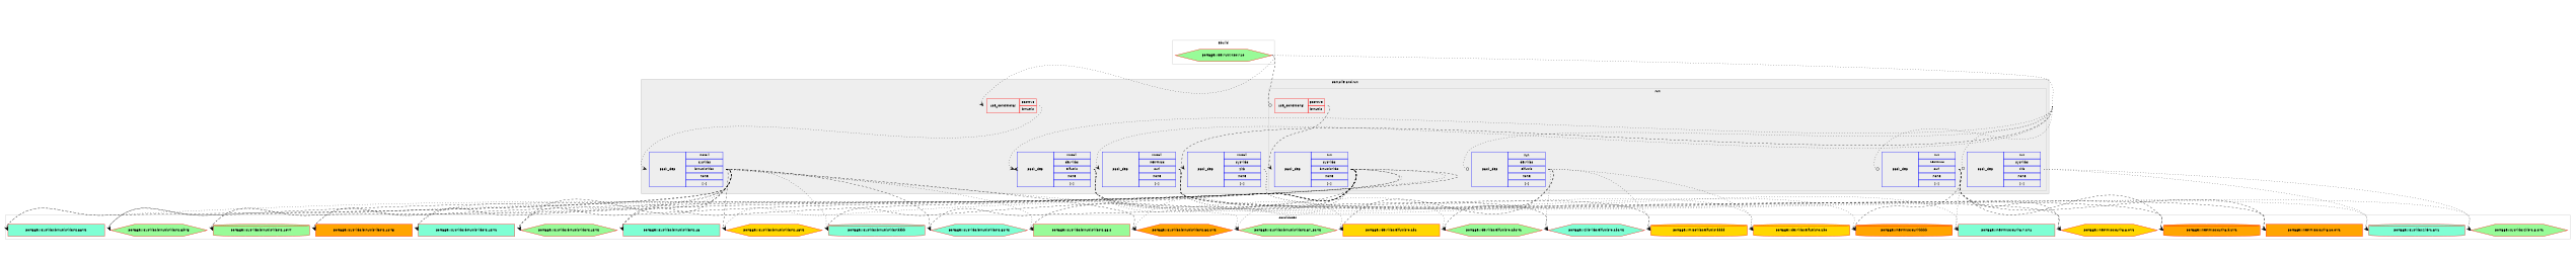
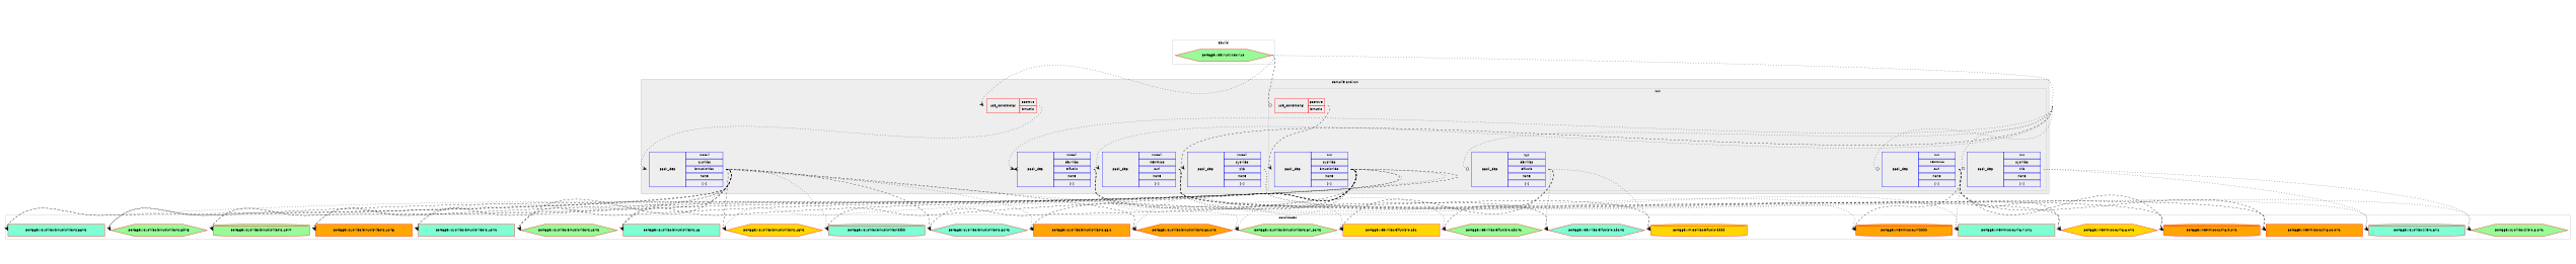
  digraph {
    compound=true
    concentrate=true
    fontname=Helvetica
    fontsize=10
    newrank=true
    rankdir=TB
    ranksep=1.5
    node [color=red fontname=Helvetica fontsize=10 shape=hexagon style=filled]
    edge [arrowhead=vee headport=w style=dotted tailport=e weight=100]
    n1 [fillcolor=palegreen label="portage://dev-util/kcov-40" width=4]
    n2 [color=blue label=<<TABLE BORDER="0" CELLBORDER="1" CELLSPACING="0" CELLPADDING="4" WIDTH="220"><TR><TD ROWSPAN="6" CELLPADDING="30">pack_dep</TD></TR><TR><TD WIDTH="110">install</TD></TR><TR><TD>sys-libs</TD></TR><TR><TD>binutils-libs</TD></TR><TR><TD>none</TD></TR><TR><TD>[,,]</TD></TR></TABLE>> shape=none style=""]
    n3 [label=<<TABLE BORDER="0" CELLBORDER="1" CELLSPACING="0" CELLPADDING="4"><TR><TD ROWSPAN="3" CELLPADDING="10">use_conditional</TD></TR><TR><TD>positive</TD></TR><TR><TD>binutils</TD></TR></TABLE>> shape=none style=""]
    n4 [color=blue label=<<TABLE BORDER="0" CELLBORDER="1" CELLSPACING="0" CELLPADDING="4" WIDTH="220"><TR><TD ROWSPAN="6" CELLPADDING="30">pack_dep</TD></TR><TR><TD WIDTH="110">install</TD></TR><TR><TD>dev-libs</TD></TR><TR><TD>elfutils</TD></TR><TR><TD>none</TD></TR><TR><TD>[,,]</TD></TR></TABLE>> shape=none style=""]
    n5 [color=blue label=<<TABLE BORDER="0" CELLBORDER="1" CELLSPACING="0" CELLPADDING="4" WIDTH="220"><TR><TD ROWSPAN="6" CELLPADDING="30">pack_dep</TD></TR><TR><TD WIDTH="110">install</TD></TR><TR><TD>net-misc</TD></TR><TR><TD>curl</TD></TR><TR><TD>none</TD></TR><TR><TD>[,,]</TD></TR></TABLE>> shape=none style=""]
    n6 [color=blue label=<<TABLE BORDER="0" CELLBORDER="1" CELLSPACING="0" CELLPADDING="4" WIDTH="220"><TR><TD ROWSPAN="6" CELLPADDING="30">pack_dep</TD></TR><TR><TD WIDTH="110">install</TD></TR><TR><TD>sys-libs</TD></TR><TR><TD>zlib</TD></TR><TR><TD>none</TD></TR><TR><TD>[,,]</TD></TR></TABLE>> shape=none style=""]
    n7 [color=blue label=<<TABLE BORDER="0" CELLBORDER="1" CELLSPACING="0" CELLPADDING="4" WIDTH="220"><TR><TD ROWSPAN="6" CELLPADDING="30">pack_dep</TD></TR><TR><TD WIDTH="110">run</TD></TR><TR><TD>sys-libs</TD></TR><TR><TD>binutils-libs</TD></TR><TR><TD>none</TD></TR><TR><TD>[,,]</TD></TR></TABLE>> shape=none style=""]
    n8 [label=<<TABLE BORDER="0" CELLBORDER="1" CELLSPACING="0" CELLPADDING="4"><TR><TD ROWSPAN="3" CELLPADDING="10">use_conditional</TD></TR><TR><TD>positive</TD></TR><TR><TD>binutils</TD></TR></TABLE>> shape=none style=""]
    n9 [color=blue label=<<TABLE BORDER="0" CELLBORDER="1" CELLSPACING="0" CELLPADDING="4" WIDTH="220"><TR><TD ROWSPAN="6" CELLPADDING="30">pack_dep</TD></TR><TR><TD WIDTH="110">run</TD></TR><TR><TD>dev-libs</TD></TR><TR><TD>elfutils</TD></TR><TR><TD>none</TD></TR><TR><TD>[,,]</TD></TR></TABLE>> shape=none style=""]
    n10 [color=blue label=<<TABLE BORDER="0" CELLBORDER="1" CELLSPACING="0" CELLPADDING="4" WIDTH="220"><TR><TD ROWSPAN="6" CELLPADDING="30">pack_dep</TD></TR><TR><TD WIDTH="110">run</TD></TR><TR><TD>net-misc</TD></TR><TR><TD>curl</TD></TR><TR><TD>none</TD></TR><TR><TD>[,,]</TD></TR></TABLE>> shape=none style=""]
    n11 [color=blue label=<<TABLE BORDER="0" CELLBORDER="1" CELLSPACING="0" CELLPADDING="4" WIDTH="220"><TR><TD ROWSPAN="6" CELLPADDING="30">pack_dep</TD></TR><TR><TD WIDTH="110">run</TD></TR><TR><TD>sys-libs</TD></TR><TR><TD>zlib</TD></TR><TR><TD>none</TD></TR><TR><TD>[,,]</TD></TR></TABLE>> shape=none style=""]
    n12 [fillcolor=aquamarine label="portage://sys-libs/binutils-libs-9999" shape=cylinder width=4]
    n13 [fillcolor=gold label="portage://sys-libs/binutils-libs-2.43-r2" width=4]
    n14 [fillcolor=aquamarine label="portage://sys-libs/binutils-libs-2.43" shape=box width=4]
    n15 [fillcolor=palegreen label="portage://sys-libs/binutils-libs-2.42-r2" width=4]
    n16 [fillcolor=aquamarine label="portage://sys-libs/binutils-libs-2.42-r1" shape=box width=4]
    n17 [fillcolor=orange label="portage://sys-libs/binutils-libs-2.41-r5" shape=box width=4]
    n18 [fillcolor=palegreen label="portage://sys-libs/binutils-libs-2.40-r7" shape=cylinder width=4]
    n19 [fillcolor=palegreen label="portage://sys-libs/binutils-libs-2.39-r5" width=4]
    n20 [fillcolor=aquamarine label="portage://sys-libs/binutils-libs-2.38-r2" shape=box width=4]
    n21 [fillcolor=palegreen label="portage://sys-libs/binutils-libs-2.37_p1-r2" width=4]
    n22 [fillcolor=orange label="portage://sys-libs/binutils-libs-2.36.1-r2" width=4]
-   n23 [fillcolor=palegreen label="portage://sys-libs/binutils-libs-2.35.2" shape=box width=4]
+   n23 [fillcolor=orange label="portage://sys-libs/binutils-libs-2.35.2" shape=box width=4]
    n24 [fillcolor=aquamarine label="portage://sys-libs/binutils-libs-2.31-r2" width=4]
    n25 [fillcolor=gold label="portage://misc-libs/elfutils-9999" shape=cylinder width=4]
-   n26 [fillcolor=aquamarine label="portage://zlib-libs/elfutils-0.191-r2" width=4]
+   n26 [fillcolor=aquamarine label="portage://dev-libs/elfutils-0.191-r2" width=4]
    n27 [fillcolor=palegreen label="portage://dev-libs/elfutils-0.191-r1" width=4]
    n28 [fillcolor=gold label="portage://dev-libs/elfutils-0.191" shape=box width=4]
-   n29 [fillcolor=gold label="portage://dev-libs/elfutils-0.190" shape=cylinder width=4]
    n30 [fillcolor=orange label="portage://net-misc/curl-9999" shape=cylinder width=4]
    n31 [fillcolor=orange label="portage://net-misc/curl-8.10.0-r1" shape=box width=4]
    n32 [fillcolor=orange label="portage://net-misc/curl-8.9.1-r1" shape=cylinder width=4]
    n33 [fillcolor=gold label="portage://net-misc/curl-8.8.0-r1" width=4]
    n34 [fillcolor=aquamarine label="portage://net-misc/curl-8.7.1-r4" shape=box width=4]
    n35 [fillcolor=palegreen label="portage://sys-libs/zlib-1.3.1-r1" width=4]
    n36 [fillcolor=aquamarine label="portage://sys-libs/zlib-1.3-r4" shape=cylinder width=4]
    subgraph cluster_1 {
      color=gray
      label=<<i>dependencies</i>>
      subgraph cluster_2 {
        color=gray
        fillcolor="#eeeeee"
        label=<<i>compile</i>>
        style=filled
        subgraph sub_3 {
          color=gray
          fillcolor="#eeeeee"
          label=<<i>compile</i>>
          style=filled
          n3
          subgraph sub_4 {
            color=gray
            fillcolor="#eeeeee"
            label=<<i>compile</i>>
            style=filled
            n2
          }
        }
        subgraph sub_5 {
          color=gray
          fillcolor="#eeeeee"
          label=<<i>compile</i>>
          style=filled
          n4
        }
        subgraph sub_6 {
          color=gray
          fillcolor="#eeeeee"
          label=<<i>compile</i>>
          style=filled
          n5
        }
        subgraph sub_7 {
          color=gray
          fillcolor="#eeeeee"
          label=<<i>compile</i>>
          style=filled
          n6
        }
      }
      subgraph cluster_8 {
        color=gray
        fillcolor="#eeeeee"
        label=<<i>compile and run</i>>
        style=filled
      }
      subgraph cluster_9 {
        color=gray
        fillcolor="#eeeeee"
        label=<<i>run</i>>
        style=filled
        subgraph sub_10 {
          color=gray
          fillcolor="#eeeeee"
          label=<<i>run</i>>
          style=filled
          n8
          subgraph sub_11 {
            color=gray
            fillcolor="#eeeeee"
            label=<<i>run</i>>
            style=filled
            n7
          }
        }
        subgraph sub_12 {
          color=gray
          fillcolor="#eeeeee"
          label=<<i>run</i>>
          style=filled
          n9
        }
        subgraph sub_13 {
          color=gray
          fillcolor="#eeeeee"
          label=<<i>run</i>>
          style=filled
          n10
        }
        subgraph sub_14 {
          color=gray
          fillcolor="#eeeeee"
          label=<<i>run</i>>
          style=filled
          n11
        }
      }
    }
    subgraph cluster_15 {
      color=gray
      label=<<i>ebuild</i>>
      n1
    }
    subgraph cluster_16 {
      color=gray
      label=<<i>candidates</i>>
      rank=same
      subgraph sub_17 {
        color=black
        label=<<i>candidates</i>>
        nodesep=1
        rank=same
        n12
        n13
        n14
        n15
        n16
        n17
        n18
        n19
        n20
        n21
        n22
        n23
        n24
      }
      subgraph sub_18 {
        color=black
        label=<<i>candidates</i>>
        nodesep=1
        rank=same
        n25
        n26
        n27
        n28
-       n29
      }
      subgraph sub_19 {
        color=black
        label=<<i>candidates</i>>
        nodesep=1
        rank=same
        n30
        n31
        n32
        n33
        n34
      }
      subgraph sub_20 {
        color=black
        label=<<i>candidates</i>>
        nodesep=1
        rank=same
        n35
        n36
      }
      subgraph sub_21 {
        color=black
        label=<<i>candidates</i>>
        nodesep=1
        rank=same
        n12
        n13
        n14
        n15
        n16
        n17
        n18
        n19
        n20
        n21
        n22
        n23
        n24
      }
      subgraph sub_22 {
        color=black
        label=<<i>candidates</i>>
        nodesep=1
        rank=same
        n25
        n26
        n27
        n28
-       n29
      }
      subgraph sub_23 {
        color=black
        label=<<i>candidates</i>>
        nodesep=1
        rank=same
        n30
        n31
        n32
        n33
        n34
      }
      subgraph sub_24 {
        color=black
        label=<<i>candidates</i>>
        nodesep=1
        rank=same
        n35
        n36
      }
    }
    n1 -> n3 [weight=20]
    n1 -> n4 [weight=20]
    n1 -> n5 [weight=20]
    n1 -> n6 [style=dashed weight=20]
    n1 -> n8 [arrowhead=odot style=dashed weight=20]
    n1 -> n9 [arrowhead=odot weight=20]
    n1 -> n10 [arrowhead=odot weight=20]
    n1 -> n11 [arrowhead=odot weight=20]
    n2 -> n12
    n2 -> n13 [style=dashed]
    n2 -> n14 [style=dashed]
    n2 -> n15 [style=dashed]
    n2 -> n16
    n2 -> n17
    n2 -> n18 [style=dashed]
    n2 -> n19 [style=dashed]
    n2 -> n20 [style=dashed]
    n2 -> n21
    n2 -> n22 [style=dashed]
    n2 -> n23
    n2 -> n24 [style=dashed]
    n3 -> n2 [weight=20]
    n4 -> n25 [style=dashed]
    n4 -> n26 [style=dashed]
    n4 -> n27
    n4 -> n28
-   n4 -> n29
    n5 -> n30
    n5 -> n31 [style=dashed]
    n5 -> n32 [style=dashed]
    n5 -> n33 [style=dashed]
    n5 -> n34
    n6 -> n35
    n6 -> n36
    n7 -> n12 [style=dashed]
    n7 -> n13
    n7 -> n14 [style=dashed]
    n7 -> n15 [style=dashed]
    n7 -> n16 [style=dashed]
    n7 -> n17 [style=dashed]
    n7 -> n18
    n7 -> n19 [style=dashed]
    n7 -> n20
    n7 -> n21
    n7 -> n22
    n7 -> n23 [style=dashed]
    n7 -> n24 [style=dashed]
    n8 -> n7 [style=dashed weight=20]
    n9 -> n25
    n9 -> n26
    n9 -> n27 [style=dashed]
    n9 -> n28 [style=dashed]
-   n9 -> n29
    n10 -> n30 [style=dashed]
    n10 -> n31 [style=dashed]
    n10 -> n32 [style=dashed]
    n10 -> n33 [style=dashed]
    n10 -> n34
    n11 -> n35
    n11 -> n36
  }
